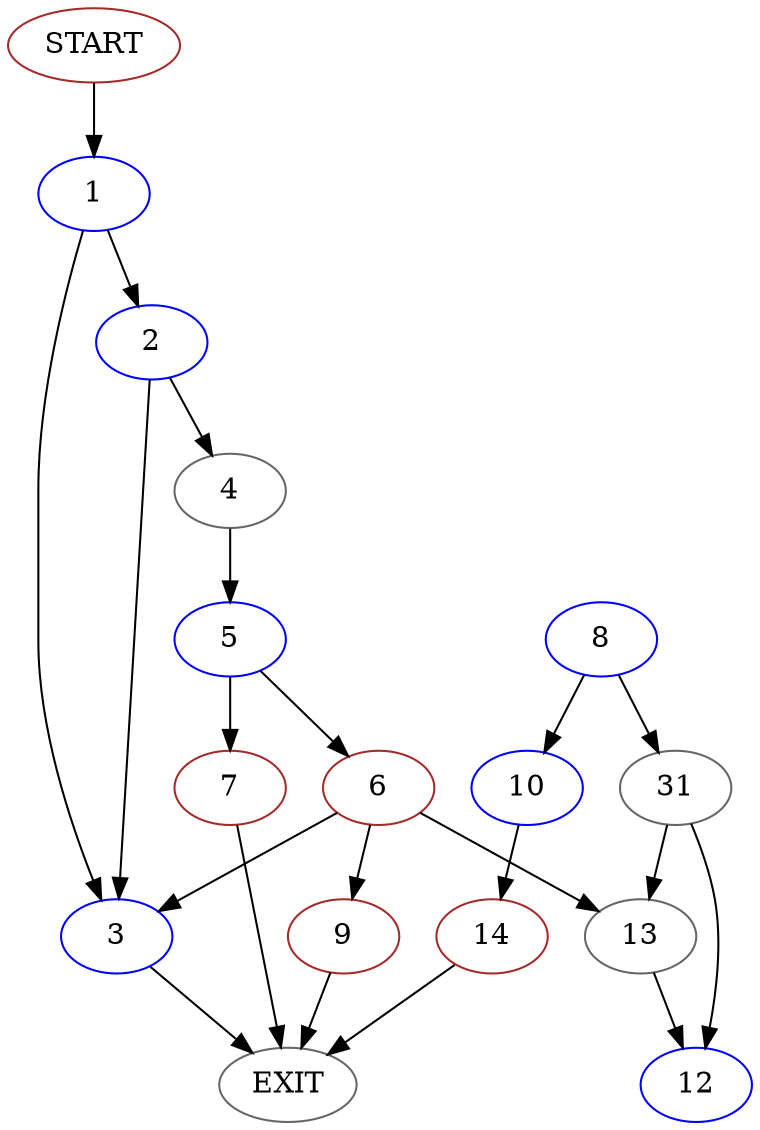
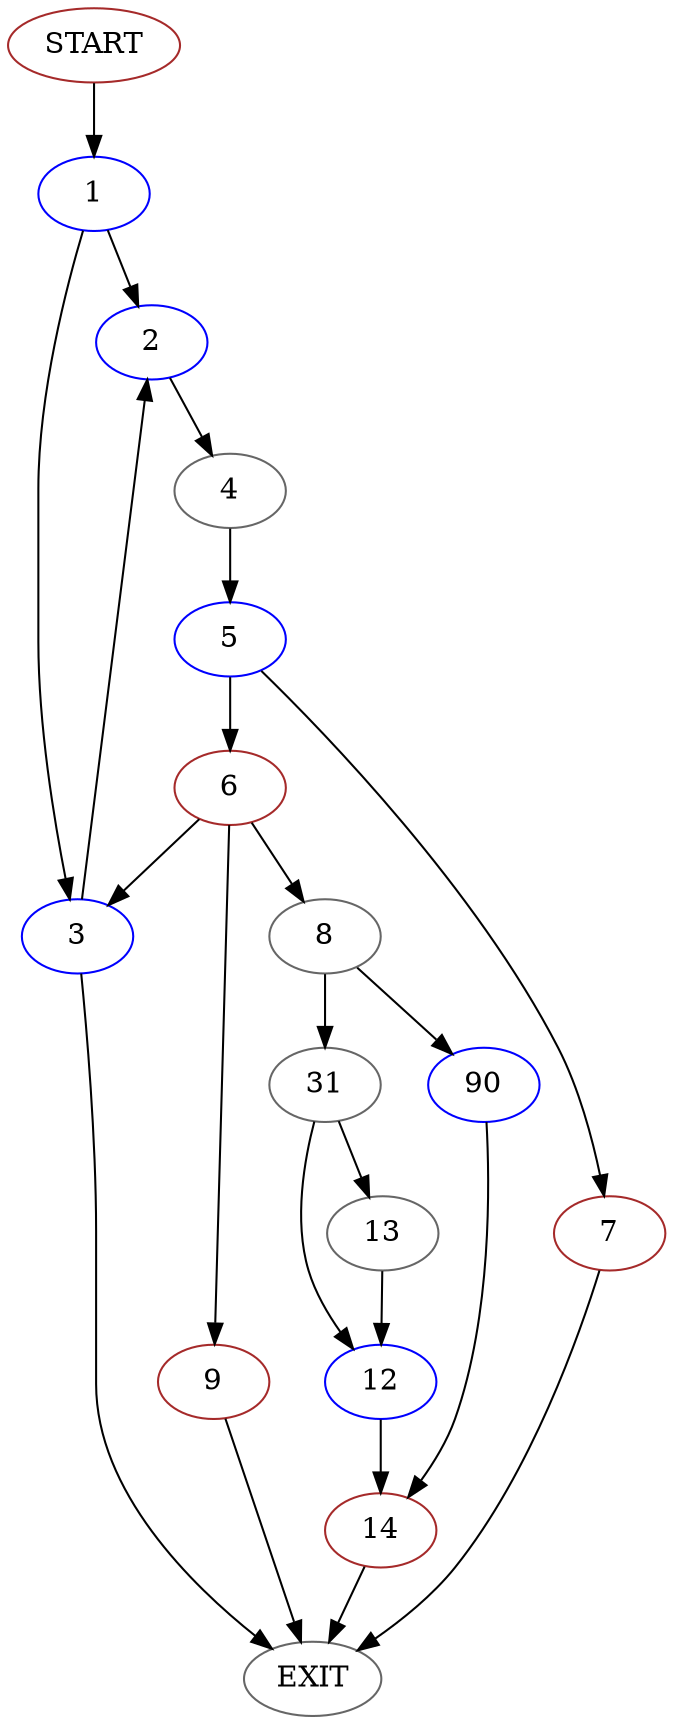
  digraph {
    node [color=blue]
    n1 [color=brown label=START]
    1
    2
    3
    n5 [color=gray40 label=EXIT]
    4 [color=gray40]
    5
    6 [color=brown]
    7 [color=brown]
-   8
+   8 [color=gray40]
    9 [color=brown]
-   10
+   10 [label=90]
    n13 [color=gray40 label=31]
    14 [color=brown]
    12
    13 [color=gray40]
    n1 -> 1
    1 -> 2
    1 -> 3
-   2 -> 3
+   3 -> 2
    2 -> 4
    3 -> n5
    4 -> 5
    5 -> 6
    5 -> 7
    6 -> 3
-   6 -> 13
+   6 -> 8
    6 -> 9
    7 -> n5
    8 -> 10
    8 -> n13
    9 -> n5
    10 -> 14
    n13 -> 12
    n13 -> 13
    14 -> n5
+   12 -> 14
    13 -> 12
  }
